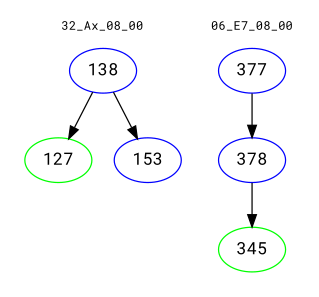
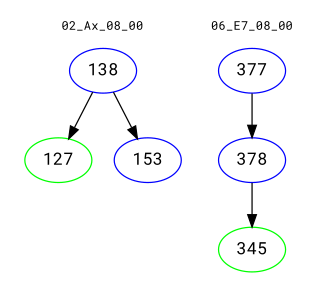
  digraph {
    fontname="Roboto Mono"
    node [color=blue fontname="Roboto Mono"]
    edge [color=black fontname="Roboto Mono"]
    n1 [label=138]
    n2 [color=green label=127]
    n3 [label=153]
    n4 [label=377]
    n5 [color=green label=345]
    n6 [label=378]
    subgraph cluster_1 {
      color=white
      fontsize=10
-     label="32_Ax_08_00"
+     label="02_Ax_08_00"
      n1
      n2
      n3
    }
    subgraph cluster_2 {
      color=white
      fontsize=10
      label="06_E7_08_00"
      n4
      n5
      n6
    }
    n1 -> n2
    n1 -> n3
    n4 -> n6
    n6 -> n5
  }
